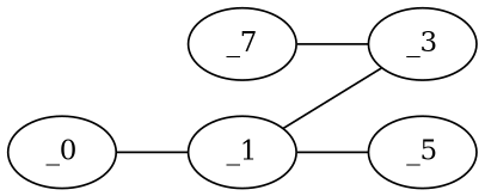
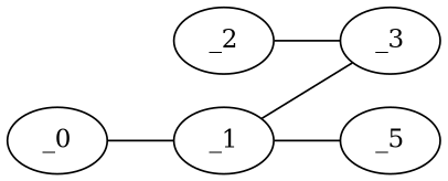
  graph {
    rankdir=LR
    _0 [x=2.9507 y=3.14273]
    _1 [x=0.51 y=3]
    _3 [x=2.19205 y=0.496256]
    n4 [label=_5 x=0.233193 y=2.99658]
-   _2 [x=0.475371 y=0.606458 label=_7]
+   _2 [x=0.475371 y=0.606458]
    _0 -- _1
    _1 -- _3
    _1 -- n4
    _2 -- _3
  }
